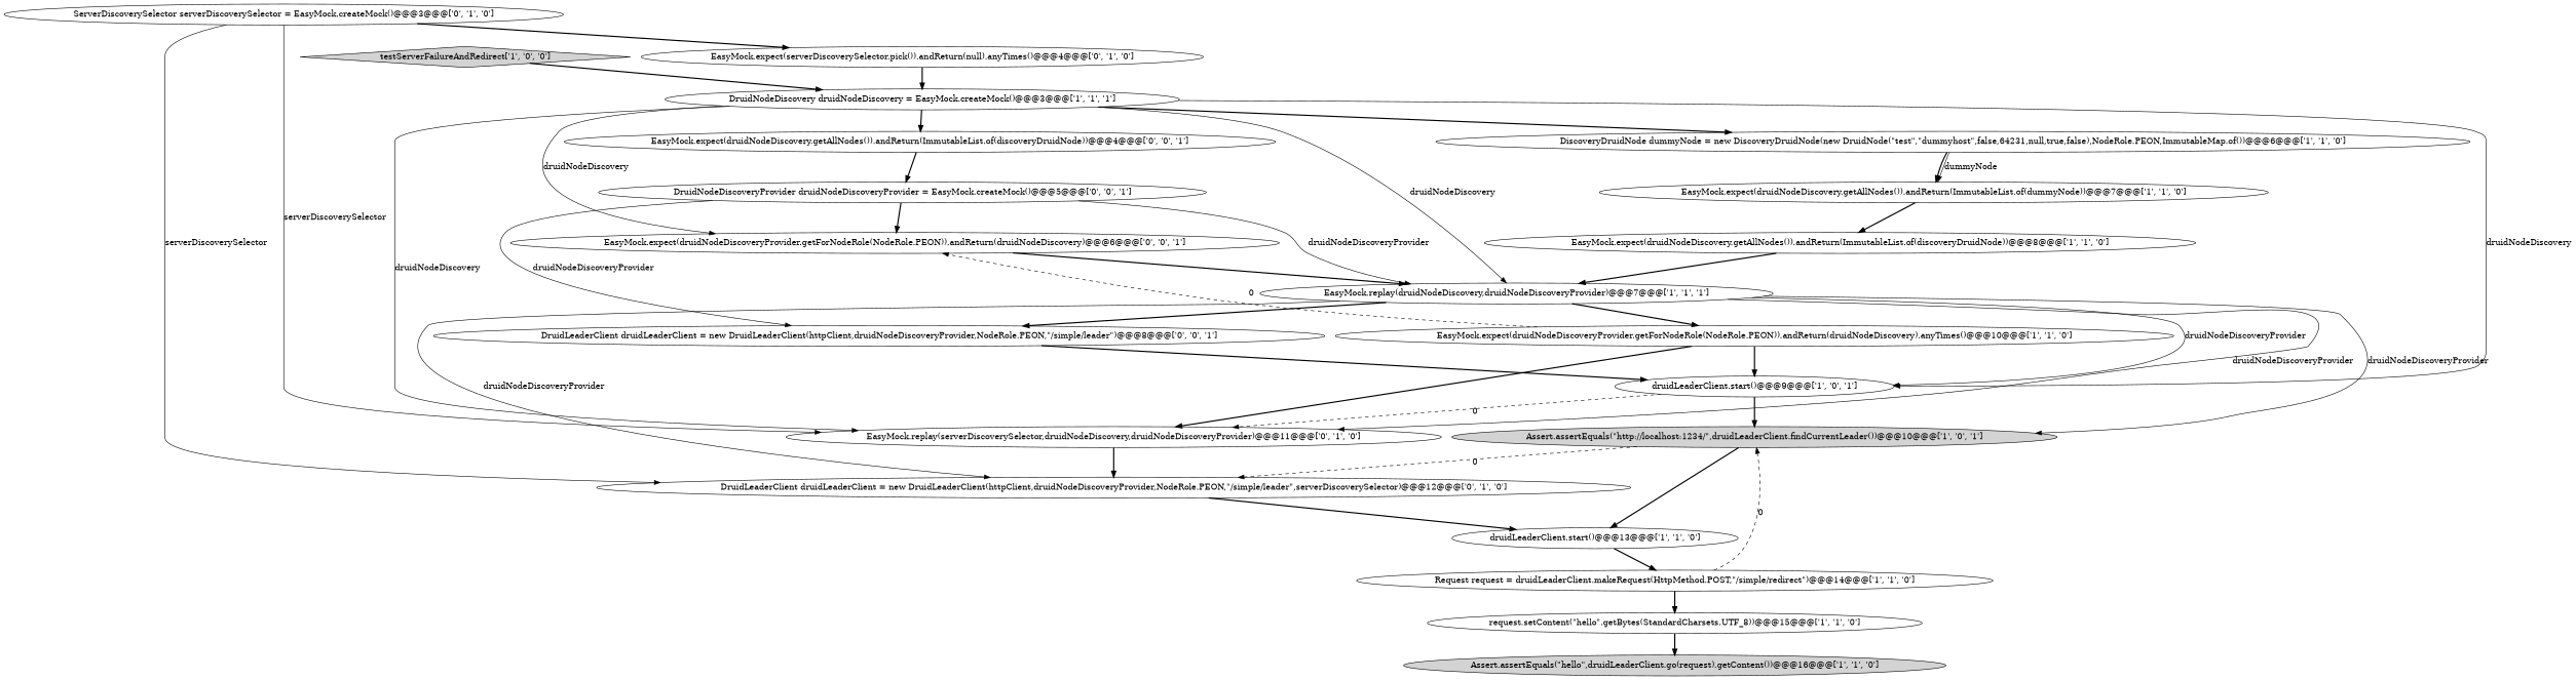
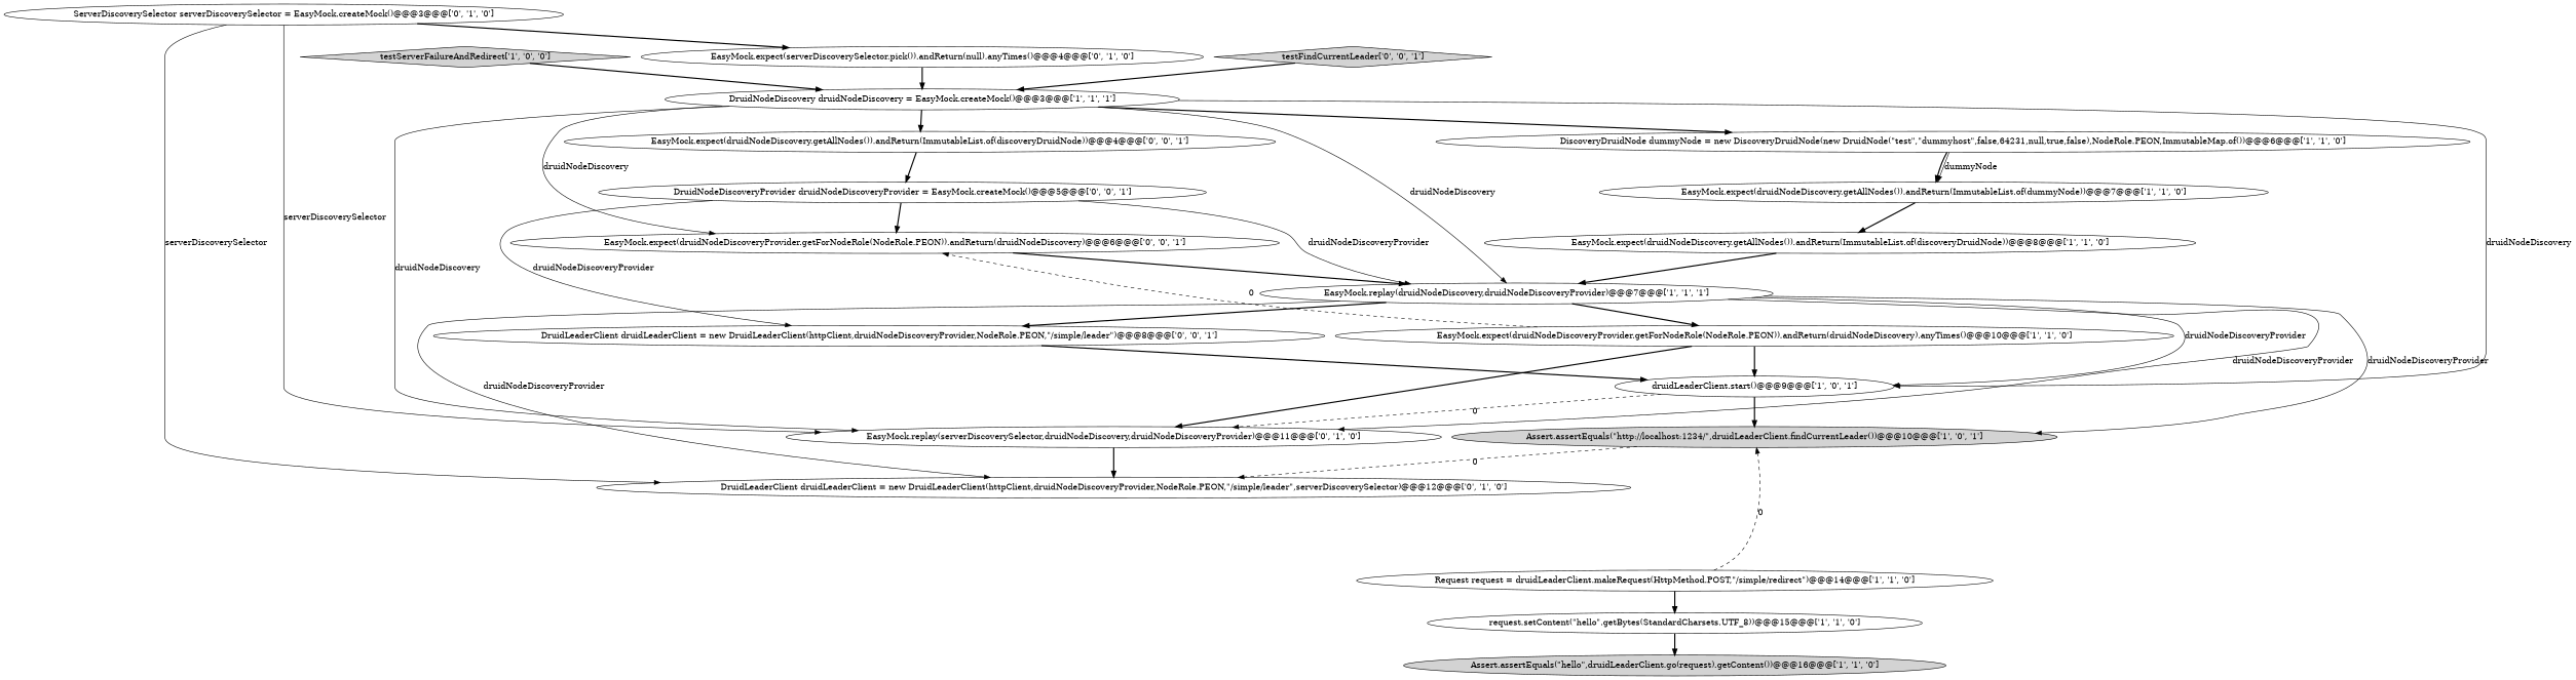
  digraph {
    node [fillcolor=white shape=ellipse style=filled]
    edge [style=bold]
    n1 [label="EasyMock.expect(druidNodeDiscoveryProvider.getForNodeRole(NodeRole.PEON)).andReturn(druidNodeDiscovery)@@@6@@@['0', '0', '1']"]
    n2 [label="EasyMock.replay(druidNodeDiscovery,druidNodeDiscoveryProvider)@@@7@@@['1', '1', '1']"]
    n3 [fillcolor=lightgray label="Assert.assertEquals(\"http://localhost:1234/\",druidLeaderClient.findCurrentLeader())@@@10@@@['1', '0', '1']"]
    n4 [label="EasyMock.expect(druidNodeDiscoveryProvider.getForNodeRole(NodeRole.PEON)).andReturn(druidNodeDiscovery).anyTimes()@@@10@@@['1', '1', '0']"]
    n5 [label="EasyMock.replay(serverDiscoverySelector,druidNodeDiscovery,druidNodeDiscoveryProvider)@@@11@@@['0', '1', '0']"]
    n6 [label="druidLeaderClient.start()@@@9@@@['1', '0', '1']"]
    n7 [label="DruidLeaderClient druidLeaderClient = new DruidLeaderClient(httpClient,druidNodeDiscoveryProvider,NodeRole.PEON,\"/simple/leader\")@@@8@@@['0', '0', '1']"]
    n8 [label="DruidLeaderClient druidLeaderClient = new DruidLeaderClient(httpClient,druidNodeDiscoveryProvider,NodeRole.PEON,\"/simple/leader\",serverDiscoverySelector)@@@12@@@['0', '1', '0']"]
    n9 [label="EasyMock.expect(serverDiscoverySelector.pick()).andReturn(null).anyTimes()@@@4@@@['0', '1', '0']"]
    n10 [label="DruidNodeDiscovery druidNodeDiscovery = EasyMock.createMock()@@@3@@@['1', '1', '1']"]
    n11 [label="EasyMock.expect(druidNodeDiscovery.getAllNodes()).andReturn(ImmutableList.of(discoveryDruidNode))@@@4@@@['0', '0', '1']"]
    n12 [label="DiscoveryDruidNode dummyNode = new DiscoveryDruidNode(new DruidNode(\"test\",\"dummyhost\",false,64231,null,true,false),NodeRole.PEON,ImmutableMap.of())@@@6@@@['1', '1', '0']"]
    n13 [label="EasyMock.expect(druidNodeDiscovery.getAllNodes()).andReturn(ImmutableList.of(dummyNode))@@@7@@@['1', '1', '0']"]
    n14 [label="EasyMock.expect(druidNodeDiscovery.getAllNodes()).andReturn(ImmutableList.of(discoveryDruidNode))@@@8@@@['1', '1', '0']"]
    n15 [label="Request request = druidLeaderClient.makeRequest(HttpMethod.POST,\"/simple/redirect\")@@@14@@@['1', '1', '0']"]
    n16 [label="request.setContent(\"hello\".getBytes(StandardCharsets.UTF_8))@@@15@@@['1', '1', '0']"]
-   n17 [label="druidLeaderClient.start()@@@13@@@['1', '1', '0']"]
    n18 [fillcolor=lightgray label="Assert.assertEquals(\"hello\",druidLeaderClient.go(request).getContent())@@@16@@@['1', '1', '0']"]
+   n19 [fillcolor=lightgray label="testFindCurrentLeader['0', '0', '1']" shape=diamond]
    n20 [label="ServerDiscoverySelector serverDiscoverySelector = EasyMock.createMock()@@@3@@@['0', '1', '0']"]
    n21 [label="DruidNodeDiscoveryProvider druidNodeDiscoveryProvider = EasyMock.createMock()@@@5@@@['0', '0', '1']"]
    n22 [fillcolor=lightgray label="testServerFailureAndRedirect['1', '0', '0']" shape=diamond]
    n1 -> n2
    n2 -> n3 [label=druidNodeDiscoveryProvider style=solid]
    n2 -> n4
    n2 -> n5 [label=druidNodeDiscoveryProvider style=solid]
    n2 -> n6 [label=druidNodeDiscoveryProvider style=solid]
    n2 -> n7
    n2 -> n8 [label=druidNodeDiscoveryProvider style=solid]
    n3 -> n8 [label=0 style=dashed]
-   n3 -> n17
    n4 -> n1 [label=0 style=dashed]
    n4 -> n5
    n4 -> n6
    n5 -> n8
    n6 -> n3
    n6 -> n5 [label=0 style=dashed]
    n7 -> n6
-   n8 -> n17
    n9 -> n10
    n10 -> n1 [label=druidNodeDiscovery style=solid]
    n10 -> n2 [label=druidNodeDiscovery style=solid]
    n10 -> n5 [label=druidNodeDiscovery style=solid]
    n10 -> n6 [label=druidNodeDiscovery style=solid]
    n10 -> n11
    n10 -> n12
    n11 -> n21
    n12 -> n13
    n12 -> n13 [label=dummyNode style=solid]
    n13 -> n14
    n14 -> n2
    n15 -> n3 [label=0 style=dashed]
    n15 -> n16
    n16 -> n18
-   n17 -> n15
+   n19 -> n10
    n20 -> n5 [label=serverDiscoverySelector style=solid]
    n20 -> n8 [label=serverDiscoverySelector style=solid]
    n20 -> n9
    n21 -> n1
    n21 -> n2 [label=druidNodeDiscoveryProvider style=solid]
    n21 -> n7 [label=druidNodeDiscoveryProvider style=solid]
    n22 -> n10
  }
